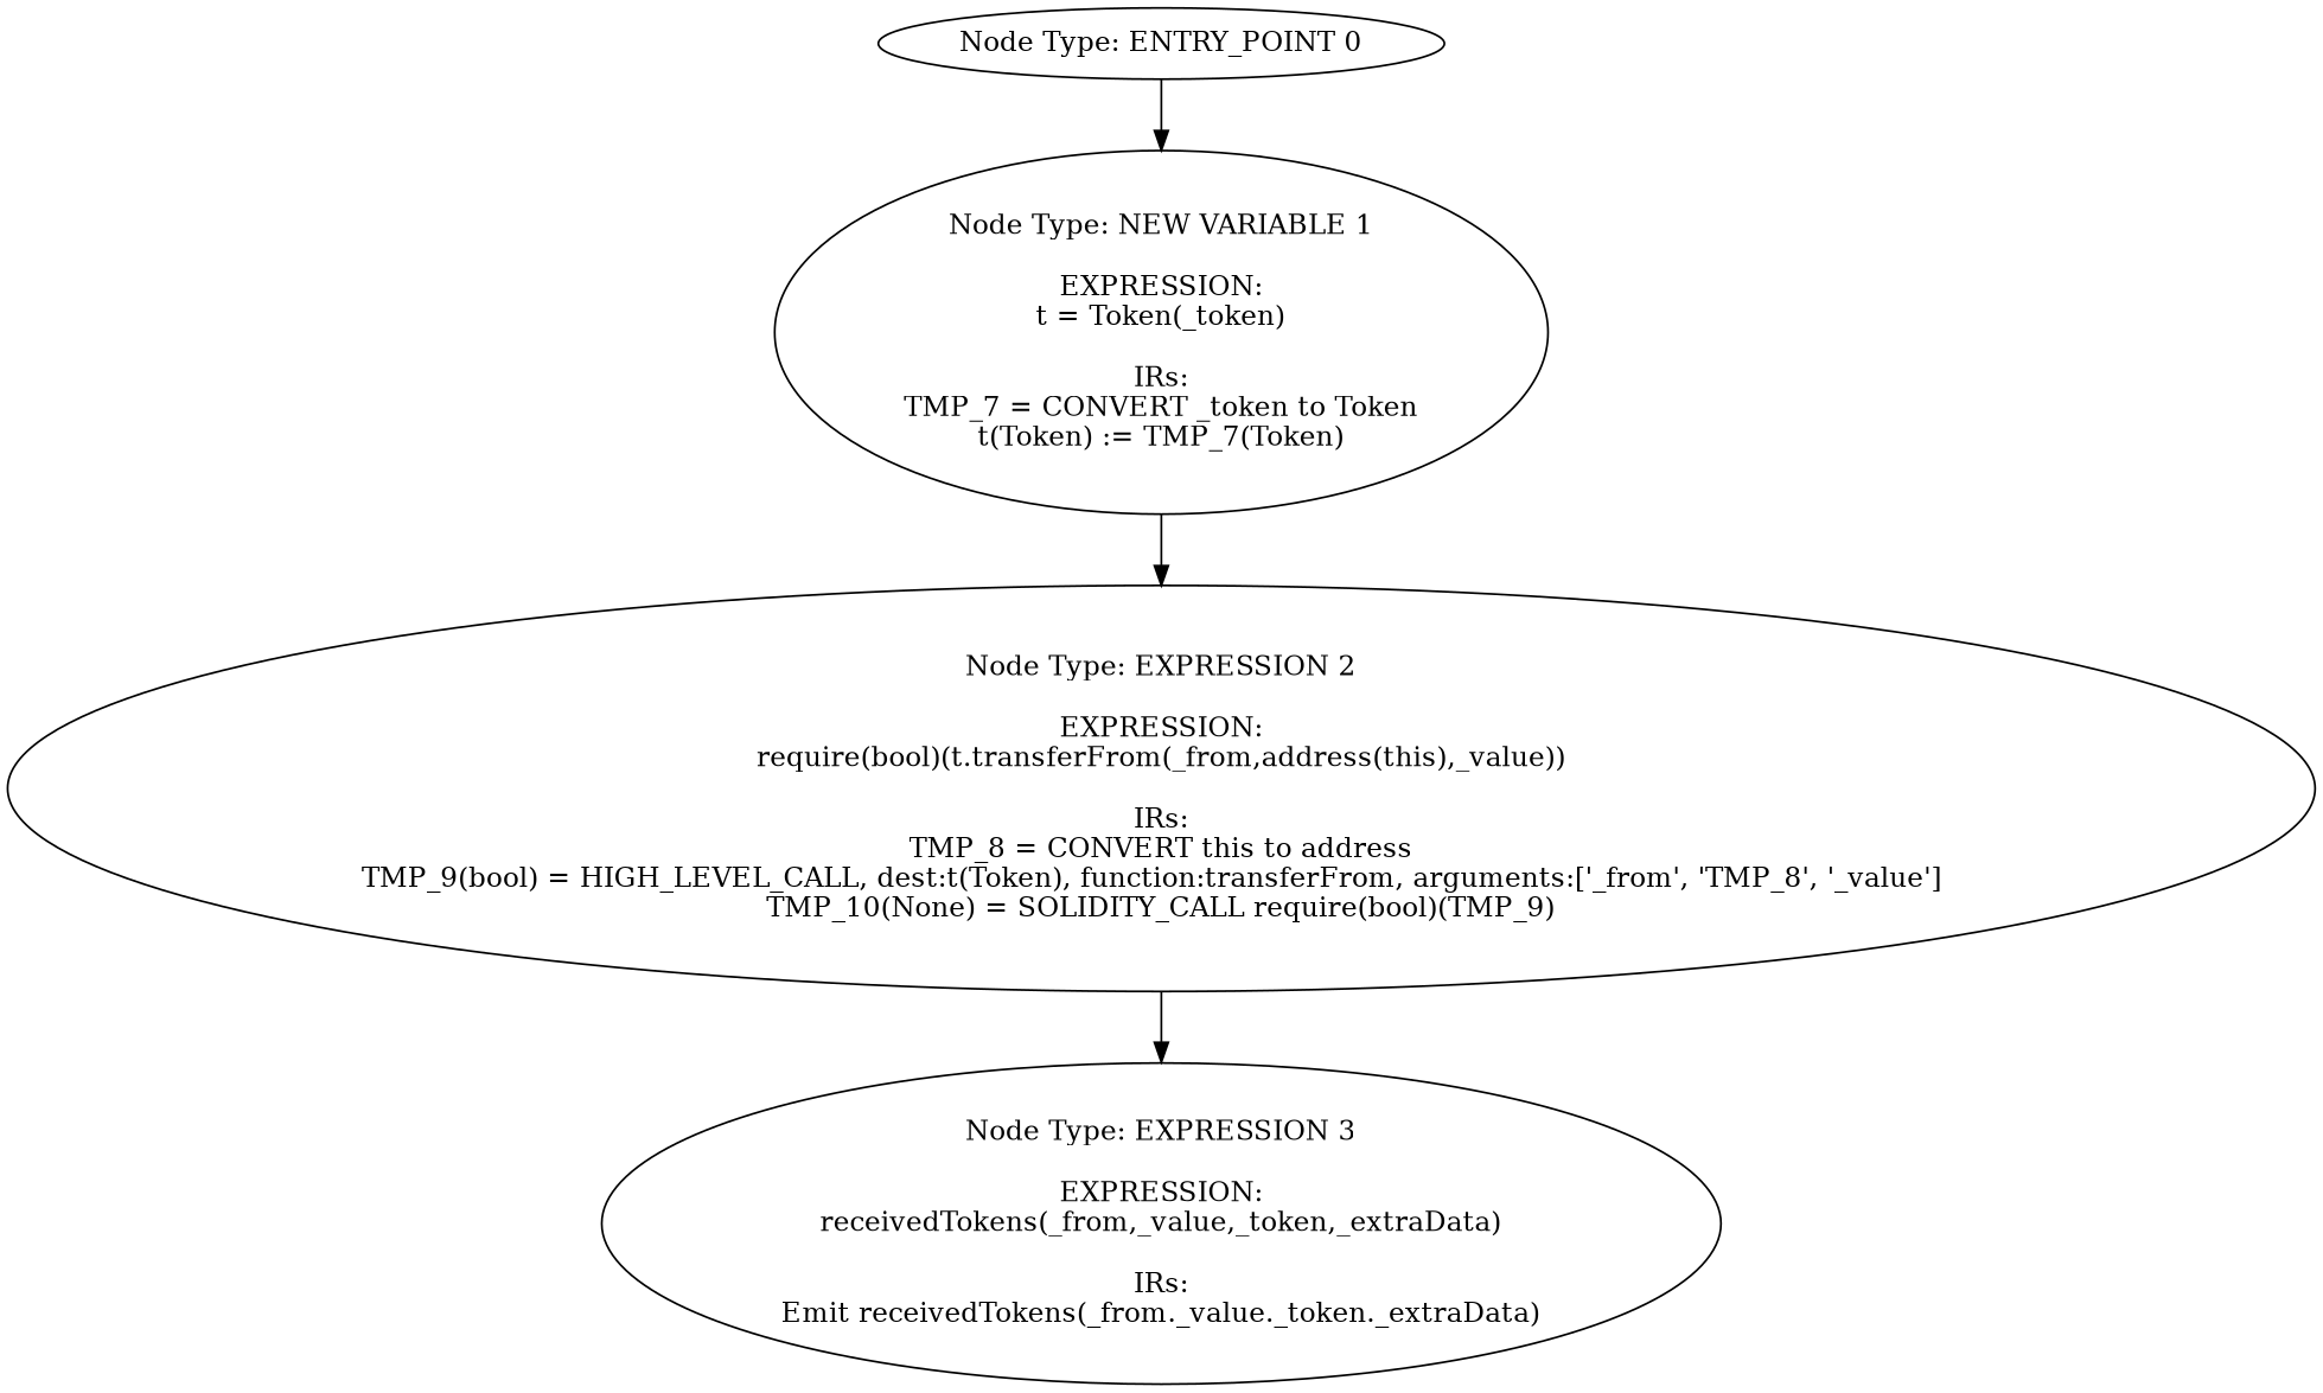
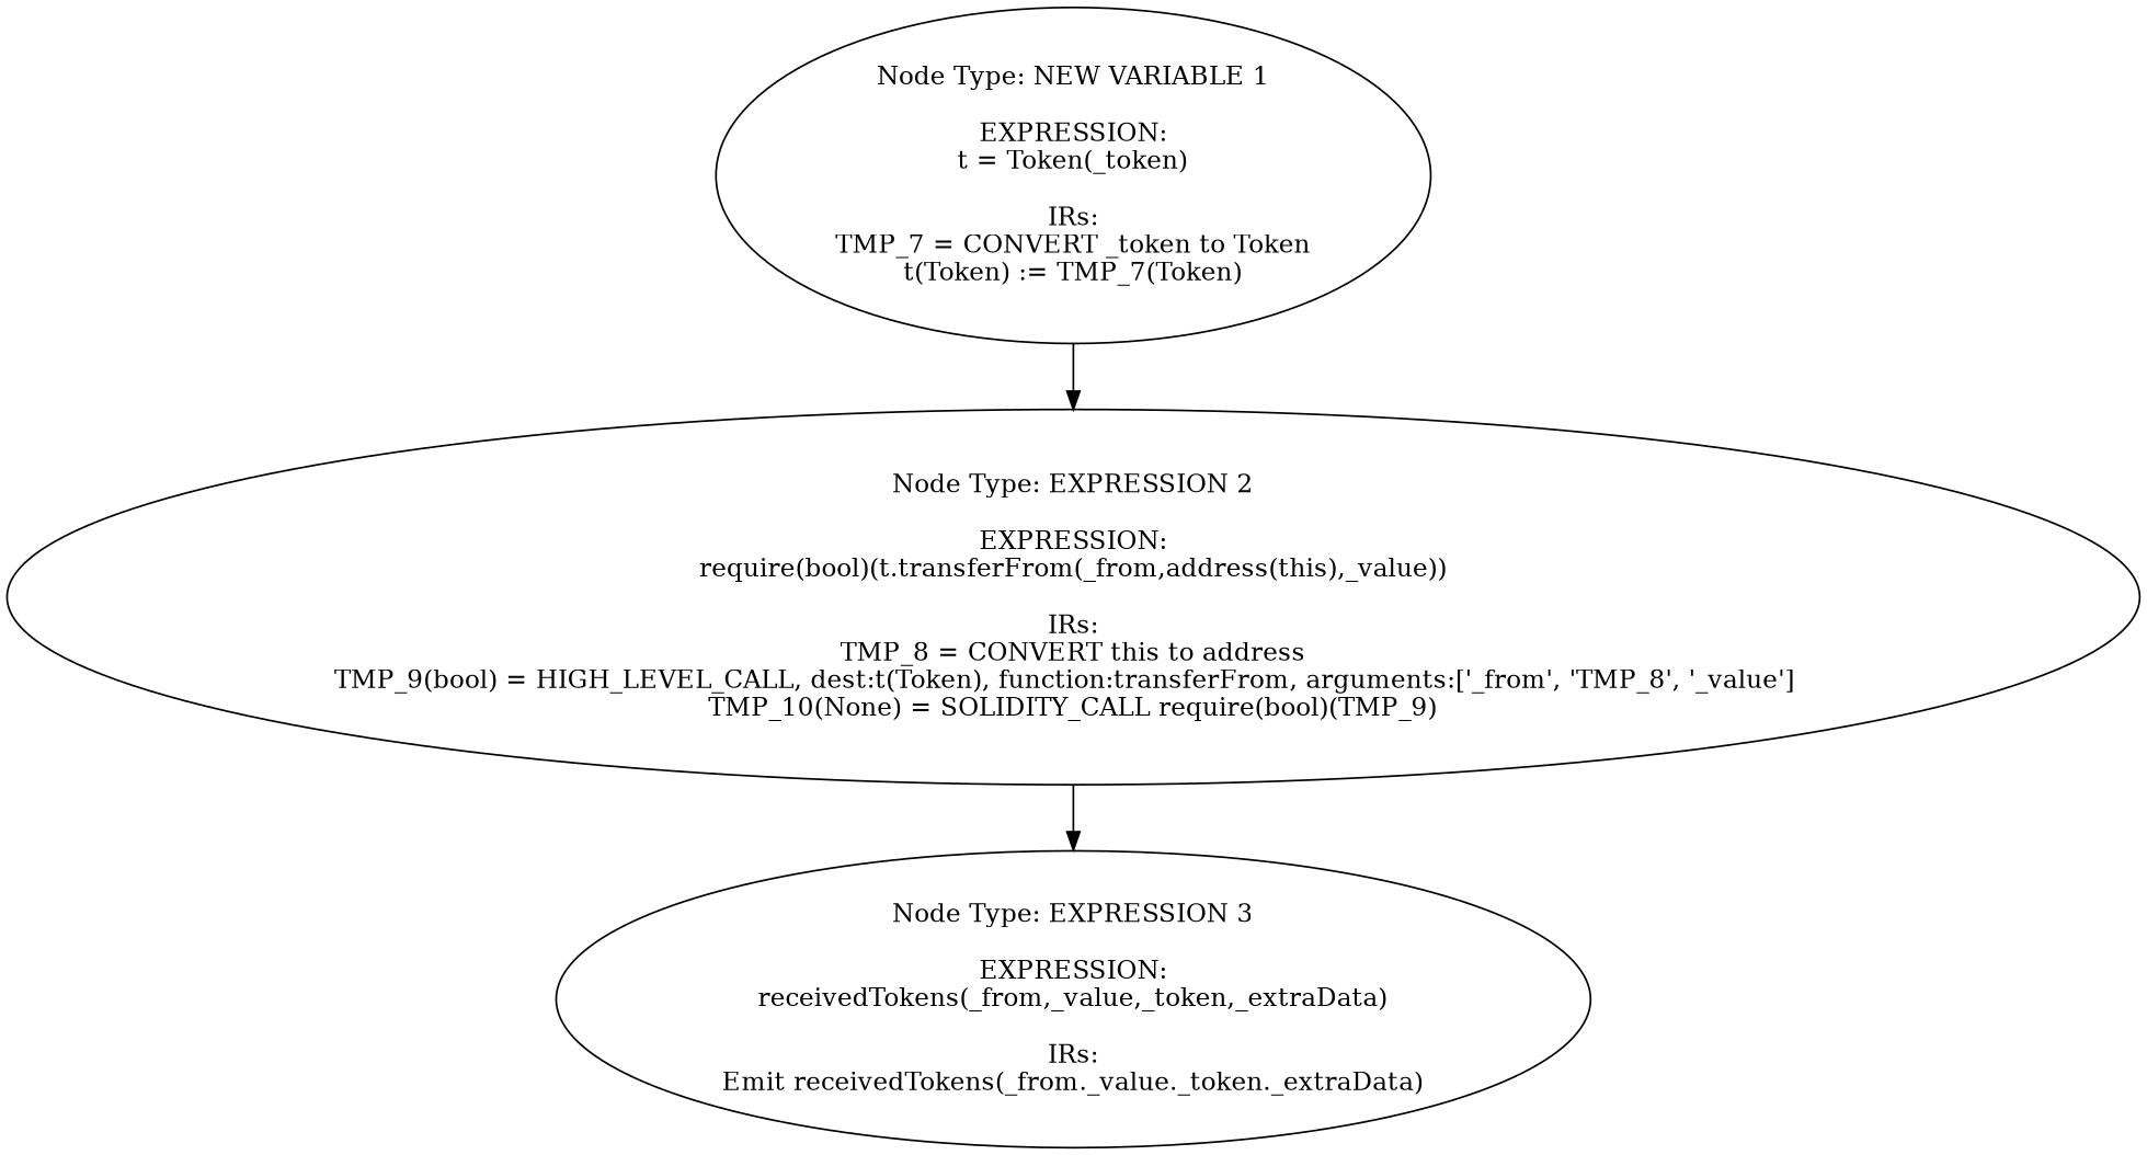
  digraph {
-   n1 [label="Node Type: ENTRY_POINT 0\n"]
    n2 [label="Node Type: NEW VARIABLE 1\n\nEXPRESSION:\nt = Token(_token)\n\nIRs:\nTMP_7 = CONVERT _token to Token\nt(Token) := TMP_7(Token)"]
    n3 [label="Node Type: EXPRESSION 2\n\nEXPRESSION:\nrequire(bool)(t.transferFrom(_from,address(this),_value))\n\nIRs:\nTMP_8 = CONVERT this to address\nTMP_9(bool) = HIGH_LEVEL_CALL, dest:t(Token), function:transferFrom, arguments:['_from', 'TMP_8', '_value']  \nTMP_10(None) = SOLIDITY_CALL require(bool)(TMP_9)"]
    n4 [label="Node Type: EXPRESSION 3\n\nEXPRESSION:\nreceivedTokens(_from,_value,_token,_extraData)\n\nIRs:\nEmit receivedTokens(_from._value._token._extraData)"]
-   n1 -> n2
    n2 -> n3
    n3 -> n4
  }
